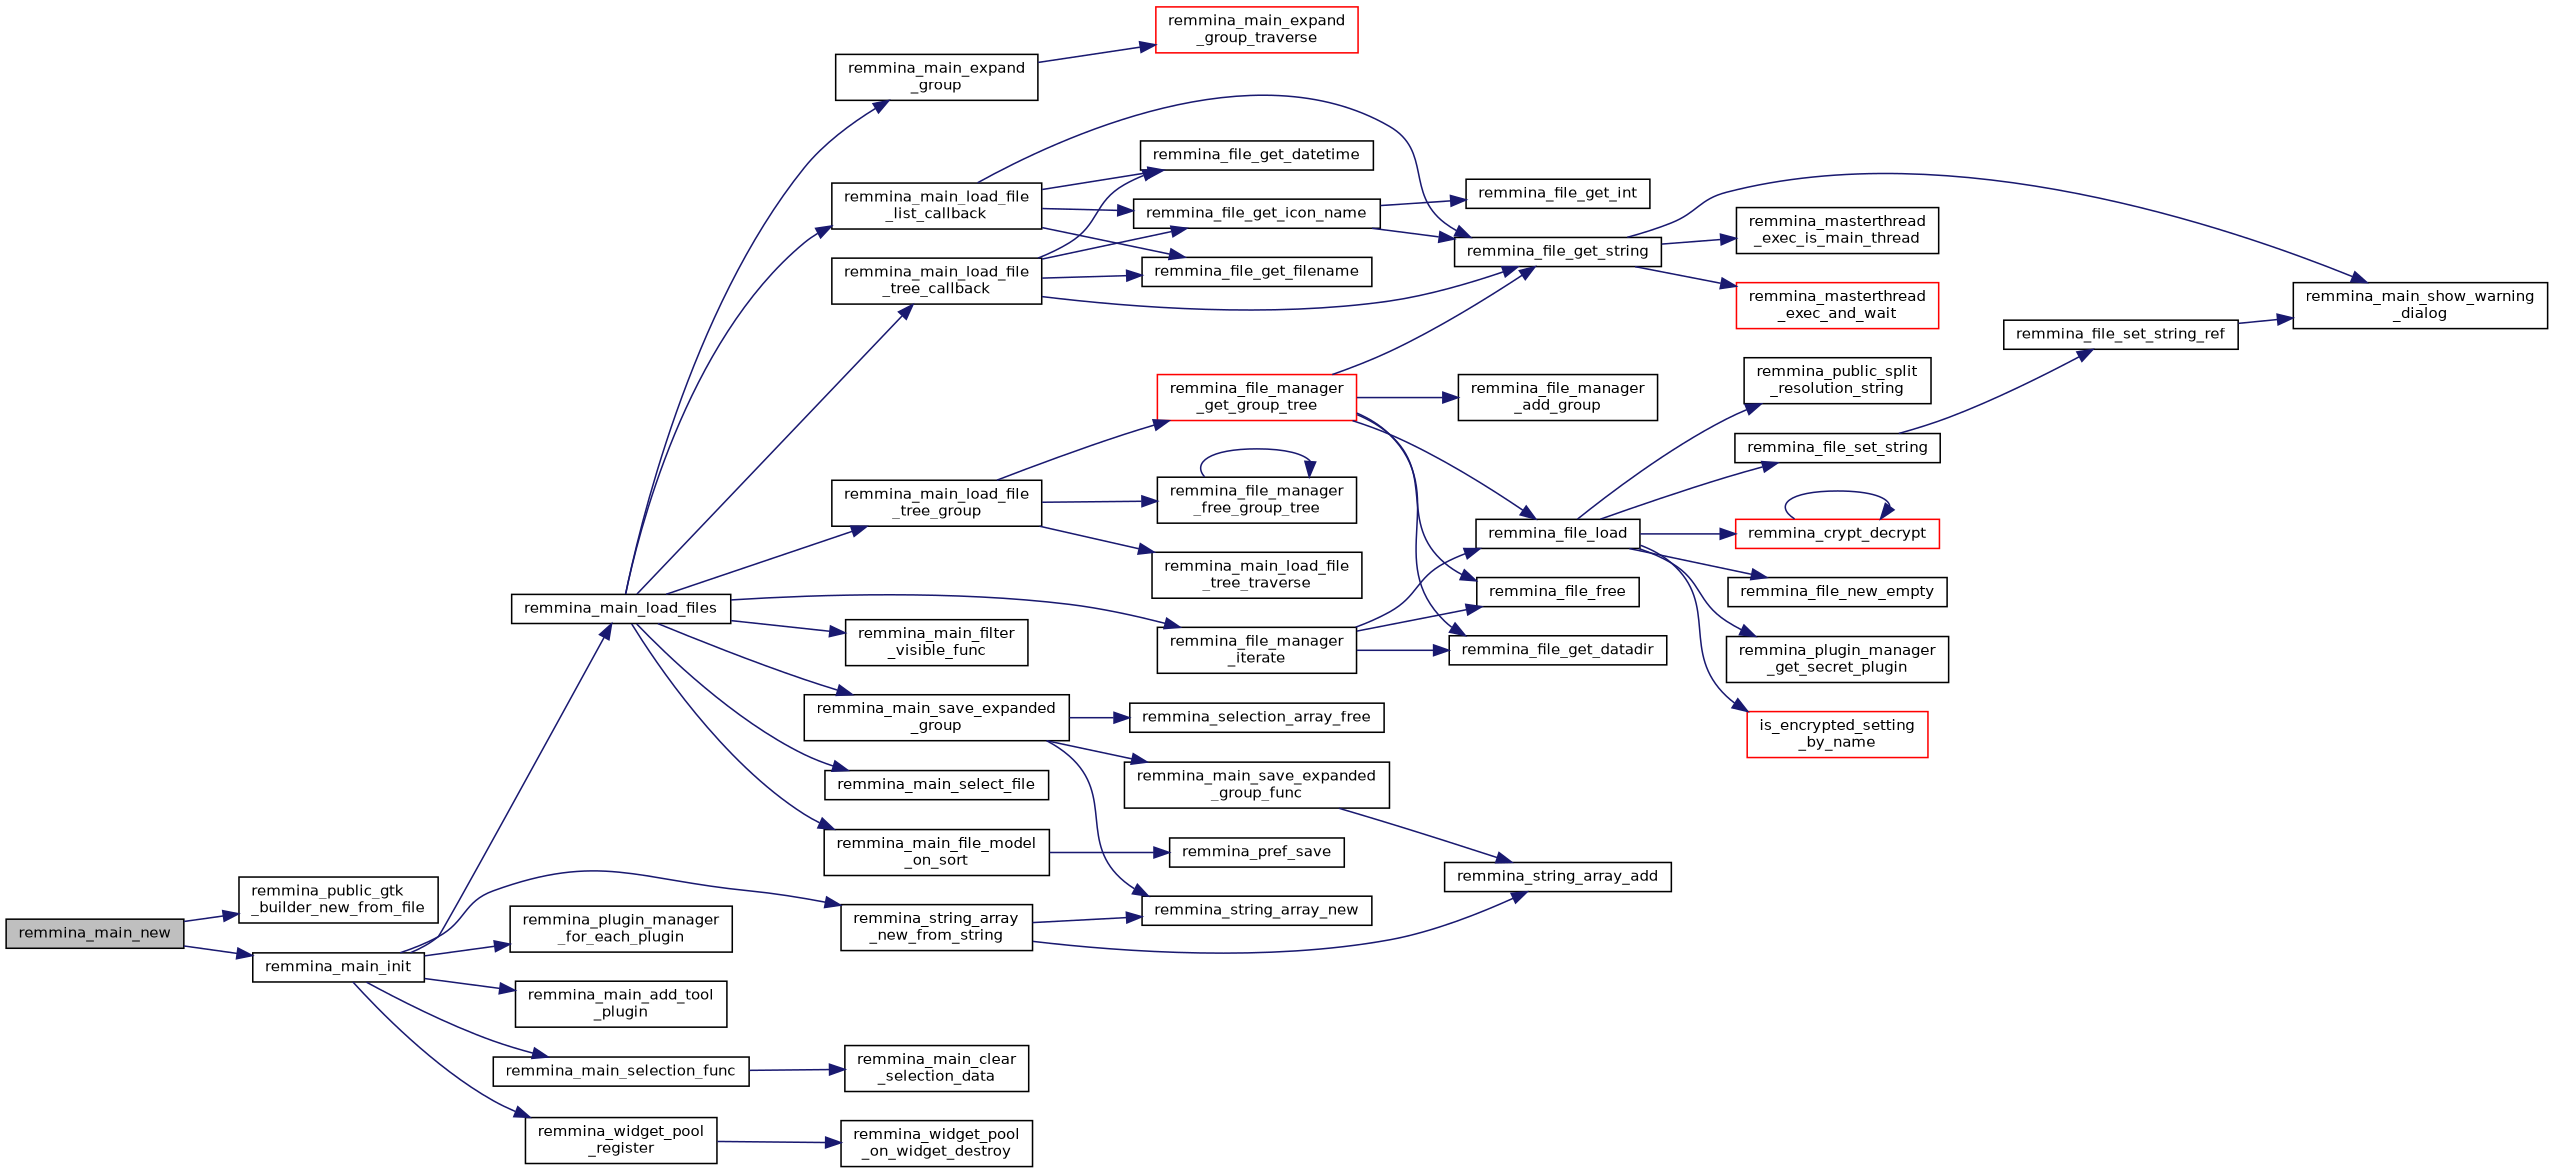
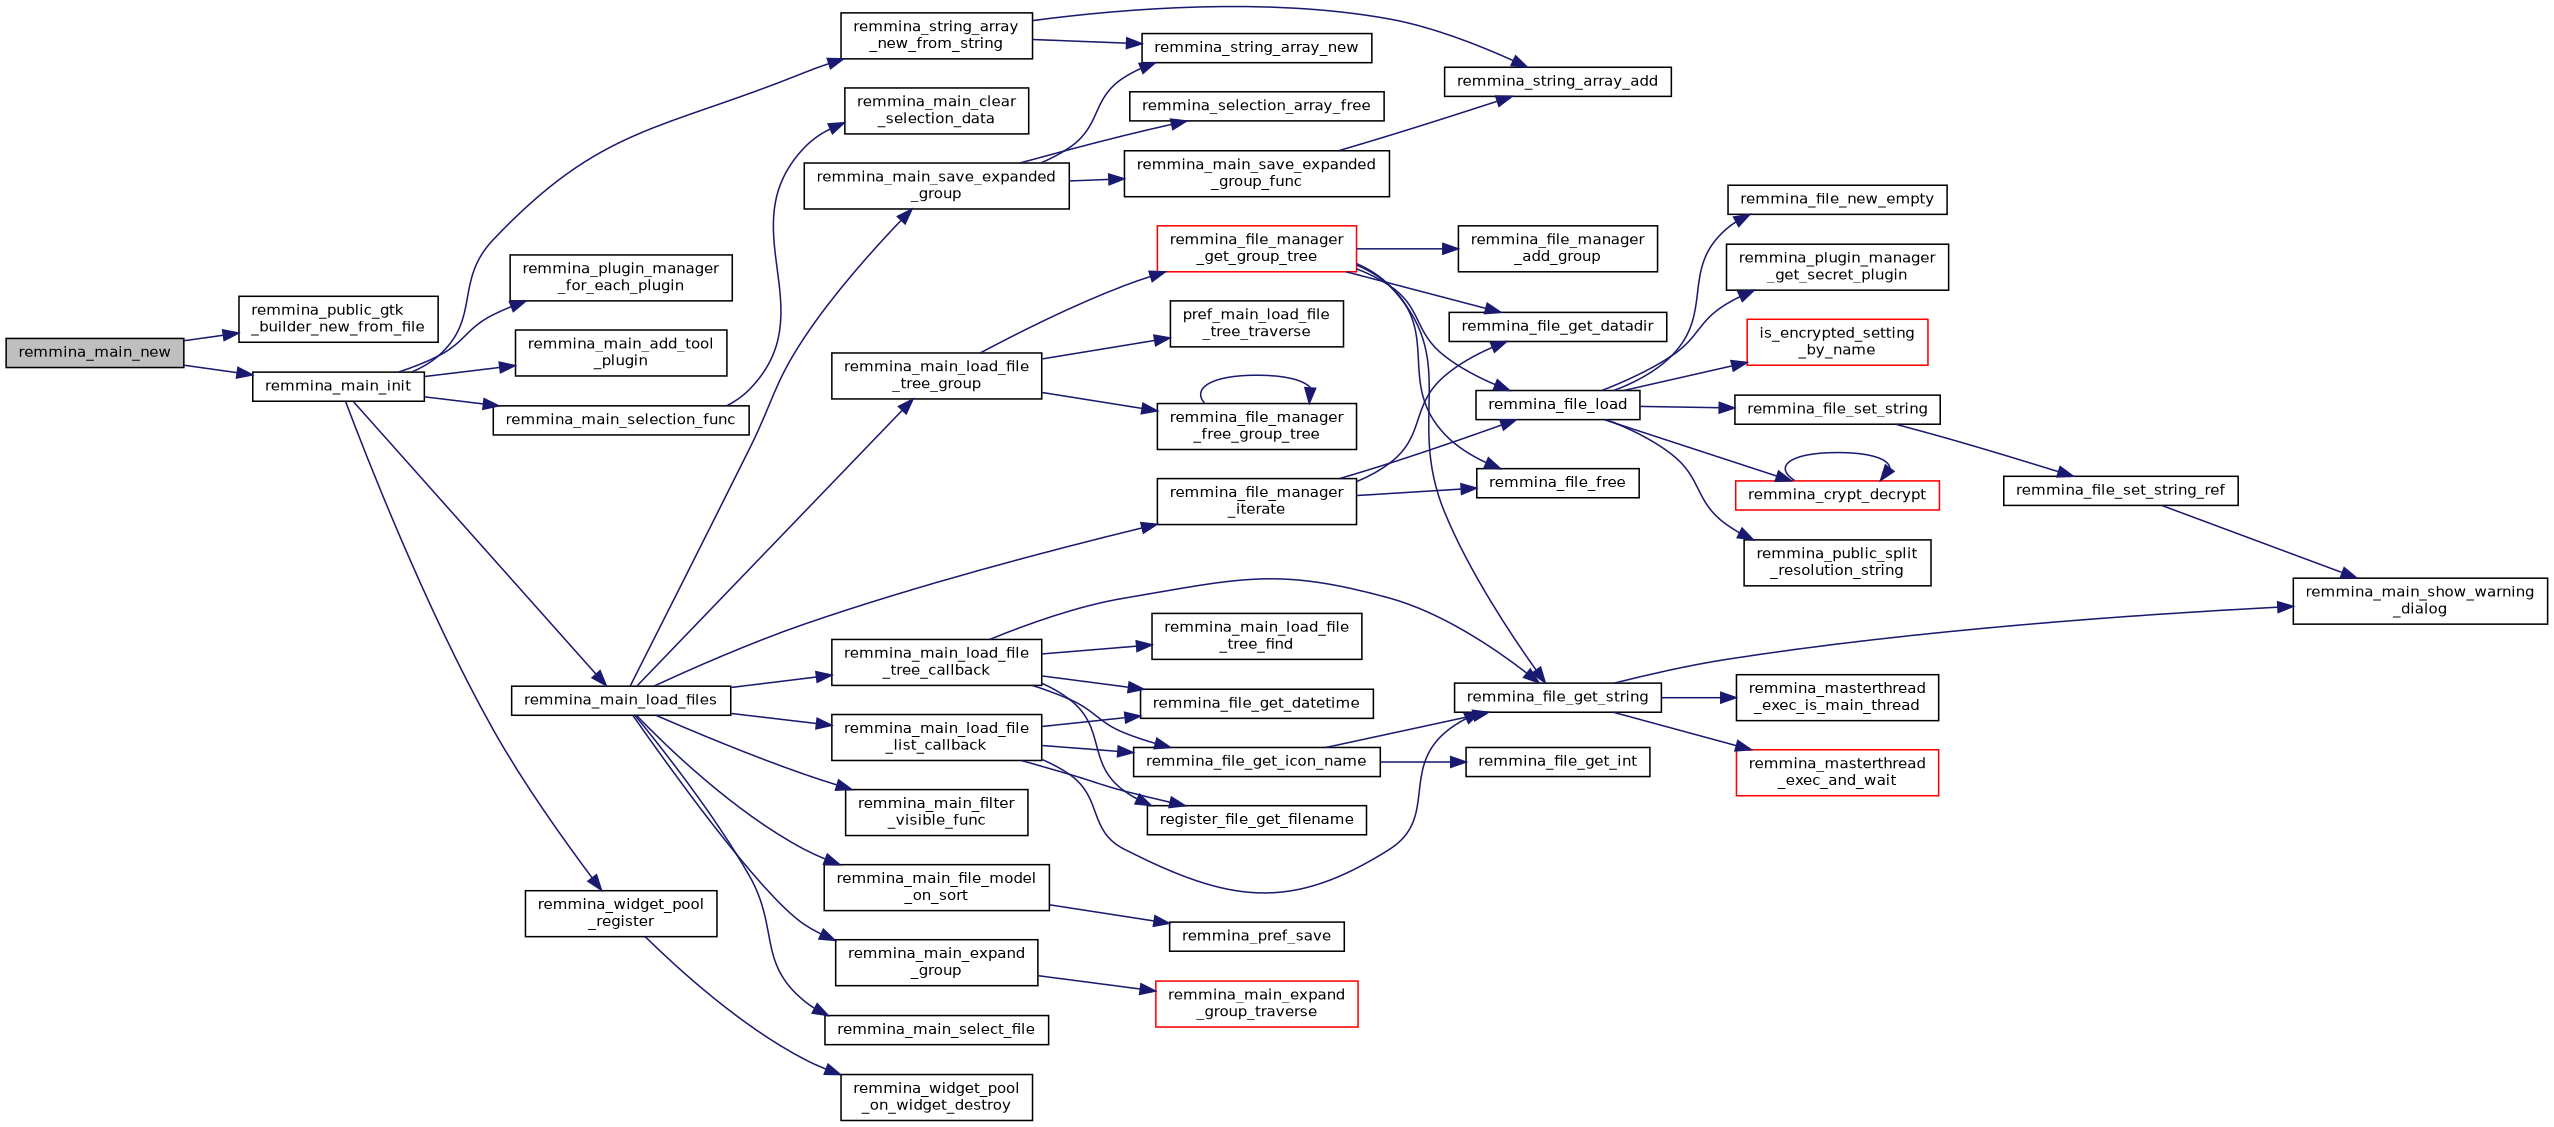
  digraph {
    rankdir=LR
    node [color=black fillcolor=white fontname=Helvetica fontsize=10 shape=record style=filled]
    edge [color=midnightblue fontname=Helvetica fontsize=10 labelfontname=Helvetica labelfontsize=10 style=solid]
    n1 [fillcolor=grey75 fontcolor=black height=0.2 label=remmina_main_new width=0.4]
    n2 [height=0.2 label="remmina_public_gtk\l_builder_new_from_file" width=0.4]
    n3 [height=0.2 label=remmina_main_init width=0.4]
    n4 [height=0.2 label="remmina_string_array\l_new_from_string" width=0.4]
    n5 [height=0.2 label="remmina_plugin_manager\l_for_each_plugin" width=0.4]
    n6 [height=0.2 label="remmina_main_add_tool\l_plugin" width=0.4]
    n7 [height=0.2 label=remmina_main_selection_func width=0.4]
    n8 [height=0.2 label=remmina_main_load_files width=0.4]
    n9 [height=0.2 label="remmina_widget_pool\l_register" width=0.4]
    n10 [height=0.2 label=remmina_string_array_new width=0.4]
    n11 [height=0.2 label=remmina_string_array_add width=0.4]
    n12 [height=0.2 label="remmina_main_clear\l_selection_data" width=0.4]
    n13 [height=0.2 label="remmina_main_save_expanded\l_group" width=0.4]
    n14 [height=0.2 label="remmina_main_load_file\l_tree_group" width=0.4]
    n15 [height=0.2 label="remmina_file_manager\l_iterate" width=0.4]
    n16 [height=0.2 label="remmina_main_load_file\l_tree_callback" width=0.4]
    n17 [height=0.2 label="remmina_main_load_file\l_list_callback" width=0.4]
    n18 [height=0.2 label="remmina_main_filter\l_visible_func" width=0.4]
    n19 [height=0.2 label="remmina_main_file_model\l_on_sort" width=0.4]
    n20 [height=0.2 label="remmina_main_expand\l_group" width=0.4]
    n21 [height=0.2 label=remmina_main_select_file width=0.4]
    n22 [height=0.2 label="remmina_widget_pool\l_on_widget_destroy" width=0.4]
    n23 [height=0.2 label=remmina_selection_array_free width=0.4]
    n24 [height=0.2 label="remmina_main_save_expanded\l_group_func" width=0.4]
    n25 [color=red height=0.2 label="remmina_file_manager\l_get_group_tree" width=0.4]
-   n26 [height=0.2 label="remmina_main_load_file\l_tree_traverse" width=0.4]
+   n26 [height=0.2 label="pref_main_load_file\l_tree_traverse" width=0.4]
    n27 [height=0.2 label="remmina_file_manager\l_free_group_tree" width=0.4]
    n28 [height=0.2 label=remmina_file_get_datadir width=0.4]
    n29 [height=0.2 label=remmina_file_load width=0.4]
    n30 [height=0.2 label=remmina_file_free width=0.4]
    n31 [height=0.2 label=remmina_file_get_string width=0.4]
+   n32 [height=0.2 label="remmina_main_load_file\l_tree_find" width=0.4]
    n33 [height=0.2 label=remmina_file_get_datetime width=0.4]
    n34 [height=0.2 label=remmina_file_get_icon_name width=0.4]
-   n35 [height=0.2 label=remmina_file_get_filename width=0.4]
+   n35 [height=0.2 label=register_file_get_filename width=0.4]
    n36 [height=0.2 label=remmina_pref_save width=0.4]
    n37 [color=red height=0.2 label="remmina_main_expand\l_group_traverse" width=0.4]
    n38 [height=0.2 label="remmina_file_manager\l_add_group" width=0.4]
    n39 [height=0.2 label=remmina_file_new_empty width=0.4]
    n40 [height=0.2 label="remmina_plugin_manager\l_get_secret_plugin" width=0.4]
    n41 [color=red height=0.2 label="is_encrypted_setting\l_by_name" width=0.4]
    n42 [height=0.2 label=remmina_file_set_string width=0.4]
    n43 [color=red height=0.2 label=remmina_crypt_decrypt width=0.4]
    n44 [height=0.2 label="remmina_public_split\l_resolution_string" width=0.4]
    n45 [height=0.2 label="remmina_main_show_warning\l_dialog" width=0.4]
    n46 [height=0.2 label="remmina_masterthread\l_exec_is_main_thread" width=0.4]
    n47 [color=red height=0.2 label="remmina_masterthread\l_exec_and_wait" width=0.4]
    n48 [height=0.2 label=remmina_file_set_string_ref width=0.4]
    n49 [height=0.2 label=remmina_file_get_int width=0.4]
    n1 -> n2
    n1 -> n3
    n3 -> n4
    n3 -> n5
    n3 -> n6
    n3 -> n7
    n3 -> n8
    n3 -> n9
    n4 -> n10
    n4 -> n11
    n7 -> n12
    n8 -> n13
    n8 -> n14
    n8 -> n15
    n8 -> n16
    n8 -> n17
    n8 -> n18
    n8 -> n19
    n8 -> n20
    n8 -> n21
    n9 -> n22
    n13 -> n10
    n13 -> n23
    n13 -> n24
    n14 -> n25
    n14 -> n26
    n14 -> n27
    n15 -> n28
    n15 -> n29
    n15 -> n30
    n16 -> n31
+   n16 -> n32
    n16 -> n33
    n16 -> n34
    n16 -> n35
    n17 -> n31
    n17 -> n33
    n17 -> n34
    n17 -> n35
    n19 -> n36
    n20 -> n37
    n24 -> n11
    n25 -> n28
    n25 -> n29
    n25 -> n30
    n25 -> n31
    n25 -> n38
    n27 -> n27
    n29 -> n39
    n29 -> n40
    n29 -> n41
    n29 -> n42
    n29 -> n43
    n29 -> n44
    n31 -> n45
    n31 -> n46
    n31 -> n47
    n34 -> n31
    n34 -> n49
    n42 -> n48
    n43 -> n43
    n48 -> n45
  }
